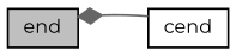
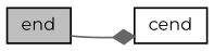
  digraph {
    rankdir=LR
    fontname=Montserrat
    node [color=black fontname=Montserrat fontsize=10 shape=record style=filled]
    n1 [fillcolor=grey75 fontcolor=black height=0.2 label=end width=0.4]
    n2 [fillcolor=white height=0.2 label=cend width=0.4]
-   n2 -> n1 [color=gray40 fontname=Montserrat fontsize=10 labelfontname=Helvetica labelfontsize=10 style=solid arrowhead=diamond]
+   n1 -> n2 [color=gray40 fontname=Montserrat fontsize=10 labelfontname=Helvetica labelfontsize=10 style=solid arrowhead=diamond]
  }
